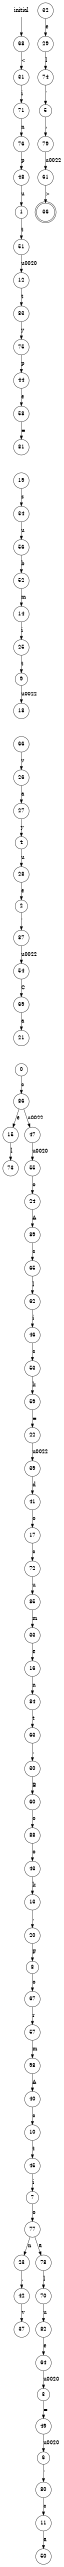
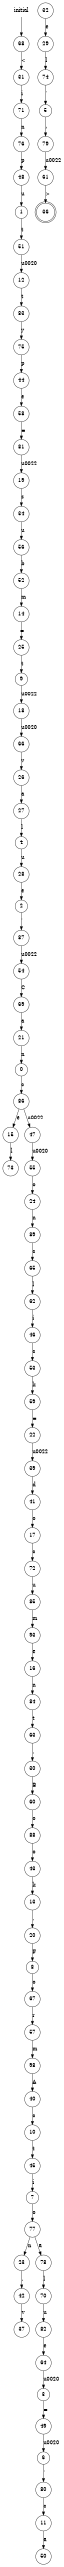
  digraph {
    rankdir=TB
    node [shape=circle]
    0
    86
    15
    47
    73
    1
    51
    12
    83
    2
    87
    54
    69
    3
    49
    6
    80
    4
    28
    5
    79
    61
    36 [shape=doublecircle]
    11
    50
    7
    77
    23
    78
    42
    8
    67
    57
    n34 [label=98]
    9
    18
    66
    26
    10
    45
    75
    44
    13
    20
    14
    25
    55
    16
    84
    63
    30
    17
    72
    85
-   33
+   33 [label=93]
    27
    19
    34
    56
    52
    21
    22
    39
    41
    37
    24
    89
    65
    62
    29
    74
    60
    88
    43
    31
    71
    76
    48
    32
    70
    82
    40
    58
    81
    46
    53
    59
    64
    68
    initial [shape=plaintext]
    0 -> 86 [label=c]
    86 -> 15 [label=e]
    86 -> 47 [label="\u0022"]
    15 -> 73 [label=l]
    47 -> 55 [label="\u0020"]
    1 -> 51 [label=t]
    51 -> 12 [label="\u0020"]
    12 -> 83 [label=t]
    83 -> 75 [label=y]
    2 -> 87 [label="'"]
    87 -> 54 [label="\u0022"]
    54 -> 69 [label=C]
    69 -> 21 [label=a]
    3 -> 49 [label="="]
    49 -> 6 [label="\u0020"]
    6 -> 80 [label="'"]
    80 -> 11 [label=c]
    4 -> 28 [label=u]
    28 -> 2 [label=e]
    5 -> 79 [label=";"]
    79 -> 61 [label="\u0022"]
    61 -> 36 [label=">"]
    11 -> 50 [label=a]
    7 -> 77 [label=o]
    77 -> 23 [label=n]
    77 -> 78 [label=a]
    23 -> 42 [label="."]
    78 -> 70 [label=l]
    42 -> 37 [label=v]
    8 -> 67 [label=o]
    67 -> 57 [label=r]
    57 -> n34 [label=m]
    n34 -> 40 [label=A]
    9 -> 18 [label="\u0022"]
+   18 -> 66 [label="\u0020"]
    66 -> 26 [label=v]
    26 -> 27 [label=a]
    10 -> 45 [label=t]
    45 -> 7 [label=i]
    75 -> 44 [label=p]
    44 -> 58 [label=e]
    13 -> 20 [label="."]
    20 -> 8 [label=F]
-   14 -> 25 [label=i]
+   14 -> 25 [label="="]
    25 -> 9 [label=t]
    55 -> 24 [label=o]
    16 -> 84 [label=n]
    84 -> 63 [label=t]
    63 -> 30 [label="."]
    30 -> 60 [label=B]
    17 -> 72 [label=c]
    72 -> 85 [label=u]
    85 -> 33 [label=m]
    33 -> 16 [label=e]
-   27 -> 4 [label=y]
+   27 -> 4 [label=l]
    19 -> 34 [label=s]
    34 -> 56 [label=u]
    56 -> 52 [label=b]
    52 -> 14 [label=m]
+   21 -> 0 [label=n]
    22 -> 39 [label="\u0022"]
    39 -> 41 [label=d]
    41 -> 17 [label=o]
-   24 -> 89 [label=A]
+   24 -> 89 [label=n]
    89 -> 65 [label=c]
    65 -> 62 [label=l]
    62 -> 46 [label=i]
    29 -> 74 [label=l]
    74 -> 5 [label="'"]
    60 -> 88 [label=o]
    88 -> 43 [label=o]
    43 -> 13 [label=k]
    31 -> 71 [label=i]
    71 -> 76 [label=n]
    76 -> 48 [label=p]
    48 -> 1 [label=u]
    32 -> 29 [label=e]
    70 -> 82 [label=u]
    82 -> 64 [label=e]
    40 -> 10 [label=c]
    58 -> 81 [label="="]
+   81 -> 19 [label="\u0022"]
    46 -> 53 [label=c]
    53 -> 59 [label=k]
    59 -> 22 [label="="]
    64 -> 3 [label="\u0020"]
    68 -> 31 [label="<"]
    initial -> 68
  }
